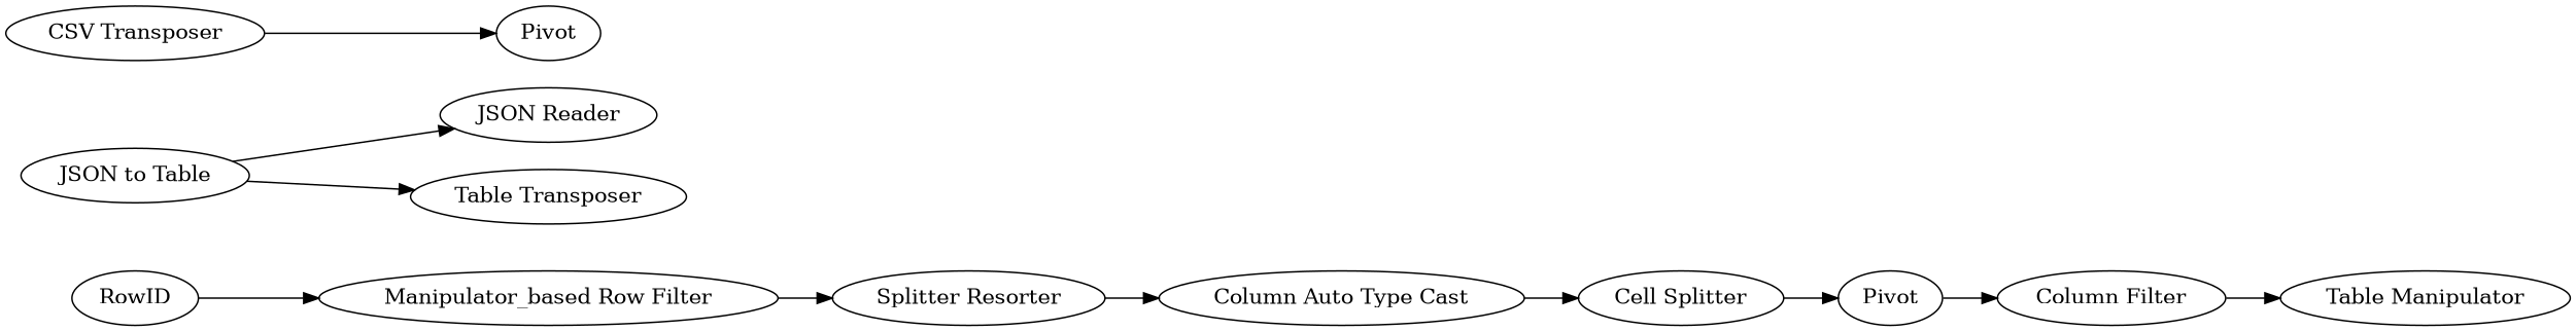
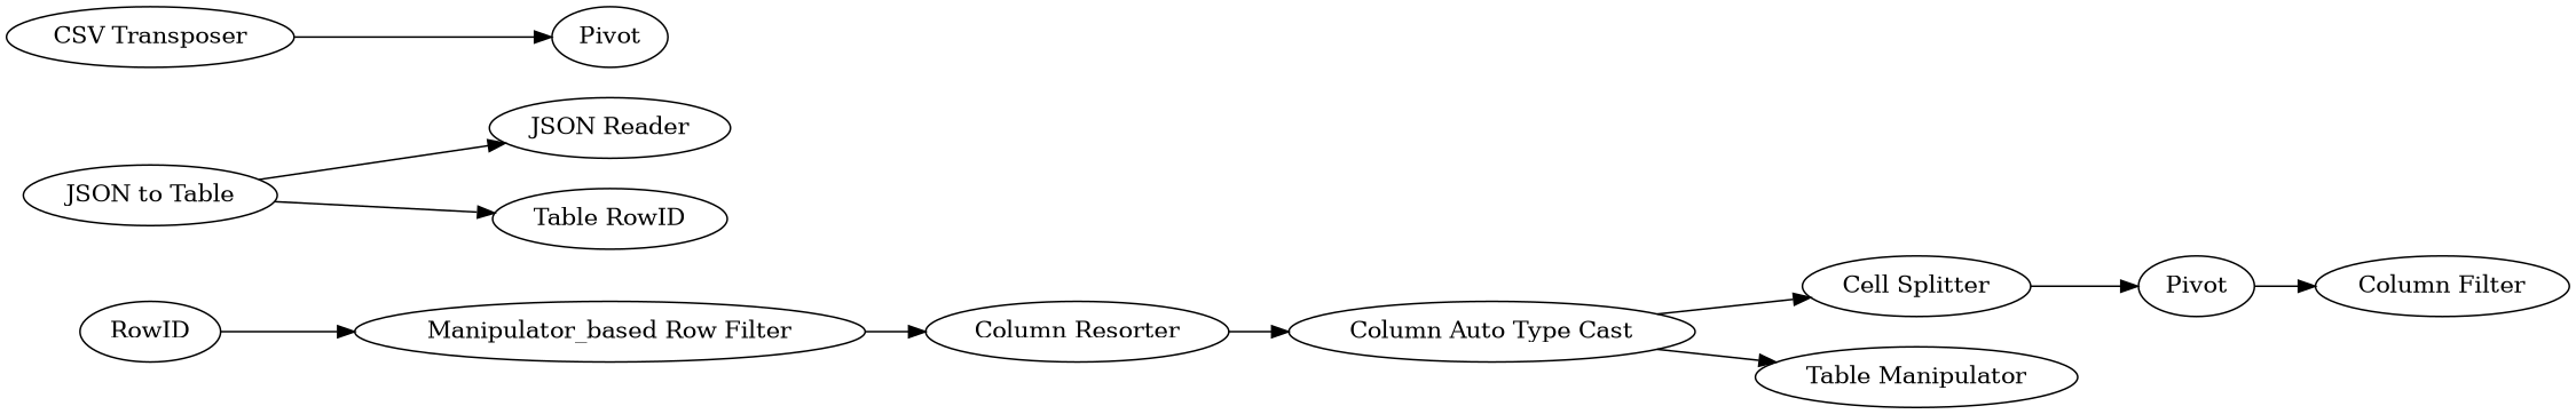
  digraph {
    rankdir=LR
    n1 [label="Cell Splitter"]
    n2 [label=Pivot]
    n3 [label="Column Filter"]
    n4 [label="Table Manipulator"]
    n5 [label="Manipulator_based Row Filter"]
-   n6 [label="Splitter Resorter"]
+   n6 [label="Column Resorter"]
    n7 [label="Column Auto Type Cast"]
    n8 [label="JSON Reader"]
    n9 [label="JSON to Table"]
-   n10 [label="Table Transposer"]
+   n10 [label="Table RowID"]
    n11 [label=RowID]
    n12 [label="CSV Transposer"]
    n13 [label=Pivot]
    n1 -> n2
    n2 -> n3
-   n3 -> n4
+   n7 -> n4
    n5 -> n6
    n6 -> n7
    n7 -> n1
    n9 -> n8
    n9 -> n10
    n11 -> n5
    n12 -> n13
  }
